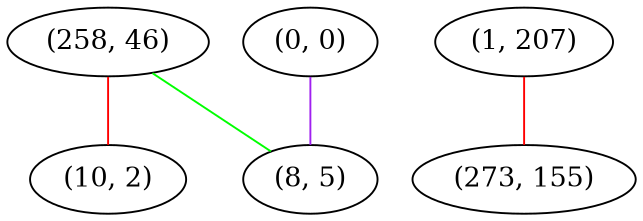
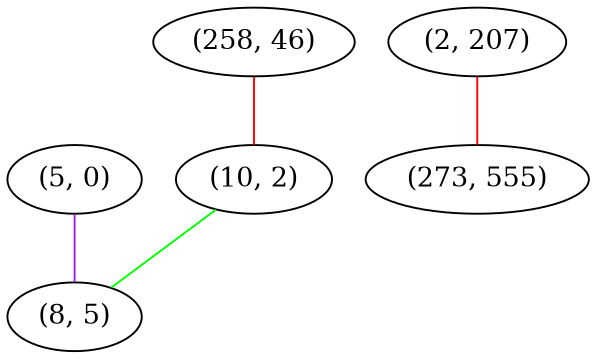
  graph {
    edge [color=red weight=1]
    n1 [label="(10, 2)"]
    "(258, 46)"
    n3 [label="(8, 5)"]
-   "(0, 0)"
-   "(2, 207)" [label="(1, 207)"]
-   "(273, 155)"
-   "(258, 46)" -- n3 [color=green weight=2]
+   "(0, 0)" [label="(5, 0)"]
+   "(2, 207)"
+   "(273, 155)" [label="(273, 555)"]
+   n1 -- n3 [color=green weight=2]
    "(258, 46)" -- n1
    "(0, 0)" -- n3 [color=purple weight=4]
    "(2, 207)" -- "(273, 155)"
  }
